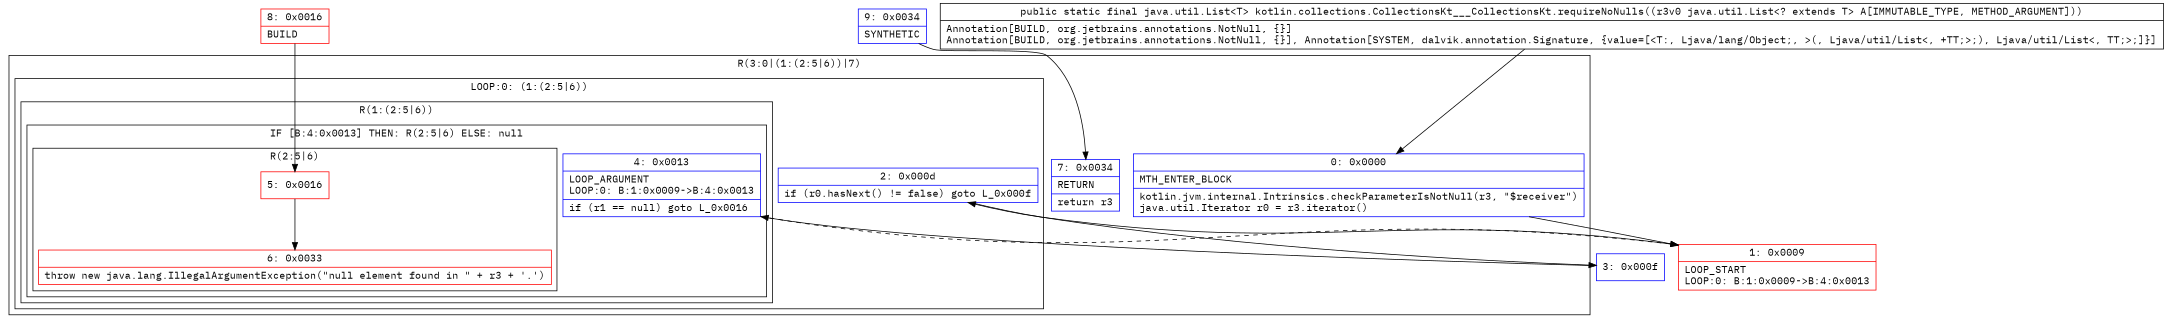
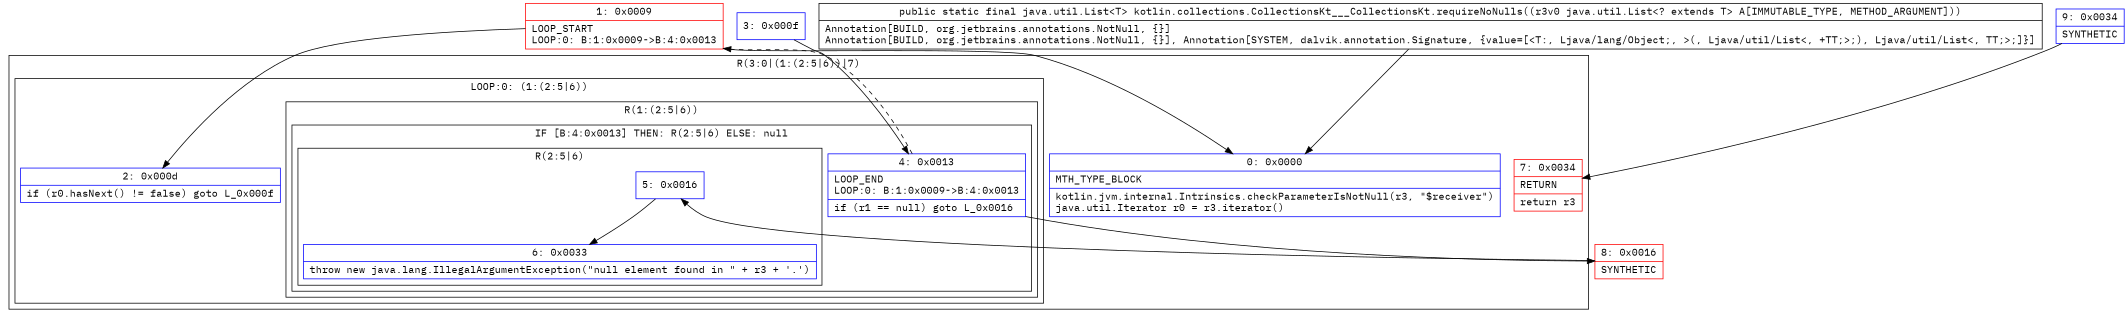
  digraph {
    fontname="IBM Plex Mono"
    node [color=blue fontname="IBM Plex Mono" shape=record]
    edge [fontname="IBM Plex Mono"]
-   n1 [color=red label="{5\:\ 0x0016}"]
-   n2 [color=red label="{6\:\ 0x0033|throw new java.lang.IllegalArgumentException(\"null element found in \" + r3 + '.')\l}"]
-   n3 [label="{4\:\ 0x0013|LOOP_ARGUMENT\lLOOP:0: B:1:0x0009\-\>B:4:0x0013\l|if (r1 == null) goto L_0x0016\l}"]
+   n1 [label="{5\:\ 0x0016}"]
+   n2 [label="{6\:\ 0x0033|throw new java.lang.IllegalArgumentException(\"null element found in \" + r3 + '.')\l}"]
+   n3 [label="{4\:\ 0x0013|LOOP_END\lLOOP:0: B:1:0x0009\-\>B:4:0x0013\l|if (r1 == null) goto L_0x0016\l}"]
    n4 [label="{2\:\ 0x000d|if (r0.hasNext() != false) goto L_0x000f\l}"]
-   n5 [label="{0\:\ 0x0000|MTH_ENTER_BLOCK\l|kotlin.jvm.internal.Intrinsics.checkParameterIsNotNull(r3, \"$receiver\")\ljava.util.Iterator r0 = r3.iterator()\l}"]
-   n6 [label="{7\:\ 0x0034|RETURN\l|return r3\l}"]
+   n5 [label="{0\:\ 0x0000|MTH_TYPE_BLOCK\l|kotlin.jvm.internal.Intrinsics.checkParameterIsNotNull(r3, \"$receiver\")\ljava.util.Iterator r0 = r3.iterator()\l}"]
+   n6 [color=red label="{7\:\ 0x0034|RETURN\l|return r3\l}"]
    n7 [color=red label="{1\:\ 0x0009|LOOP_START\lLOOP:0: B:1:0x0009\-\>B:4:0x0013\l}"]
-   n8 [color=red label="{8\:\ 0x0016|BUILD\l}"]
+   n8 [color=red label="{8\:\ 0x0016|SYNTHETIC\l}"]
    n9 [label="{3\:\ 0x000f}"]
    n10 [label="{9\:\ 0x0034|SYNTHETIC\l}"]
    n11 [label="{public static final java.util.List\<T\> kotlin.collections.CollectionsKt___CollectionsKt.requireNoNulls((r3v0 java.util.List\<? extends T\> A[IMMUTABLE_TYPE, METHOD_ARGUMENT]))  | Annotation[BUILD, org.jetbrains.annotations.NotNull, \{\}]\lAnnotation[BUILD, org.jetbrains.annotations.NotNull, \{\}], Annotation[SYSTEM, dalvik.annotation.Signature, \{value=[\<T:, Ljava\/lang\/Object;, \>(, Ljava\/util\/List\<, +TT;\>;), Ljava\/util\/List\<, TT;\>;]\}]\l}" color=""]
    subgraph cluster_1 {
      label="R(3:0|(1:(2:5|6))|7)"
      n5
      n6
      subgraph cluster_2 {
        label="LOOP:0: (1:(2:5|6))"
        n4
        subgraph cluster_3 {
          label="R(1:(2:5|6))"
          subgraph cluster_4 {
            label="IF [B:4:0x0013] THEN: R(2:5|6) ELSE: null"
            n3
            subgraph cluster_5 {
              label="R(2:5|6)"
              n1
              n2
            }
          }
        }
      }
    }
    n1 -> n2
    n3 -> n7 [style=dashed]
-   n4 -> n9
-   n5 -> n7
+   n3 -> n8
+   n7 -> n5
    n7 -> n4
    n8 -> n1
    n9 -> n3
    n10 -> n6
    n11 -> n5
  }
